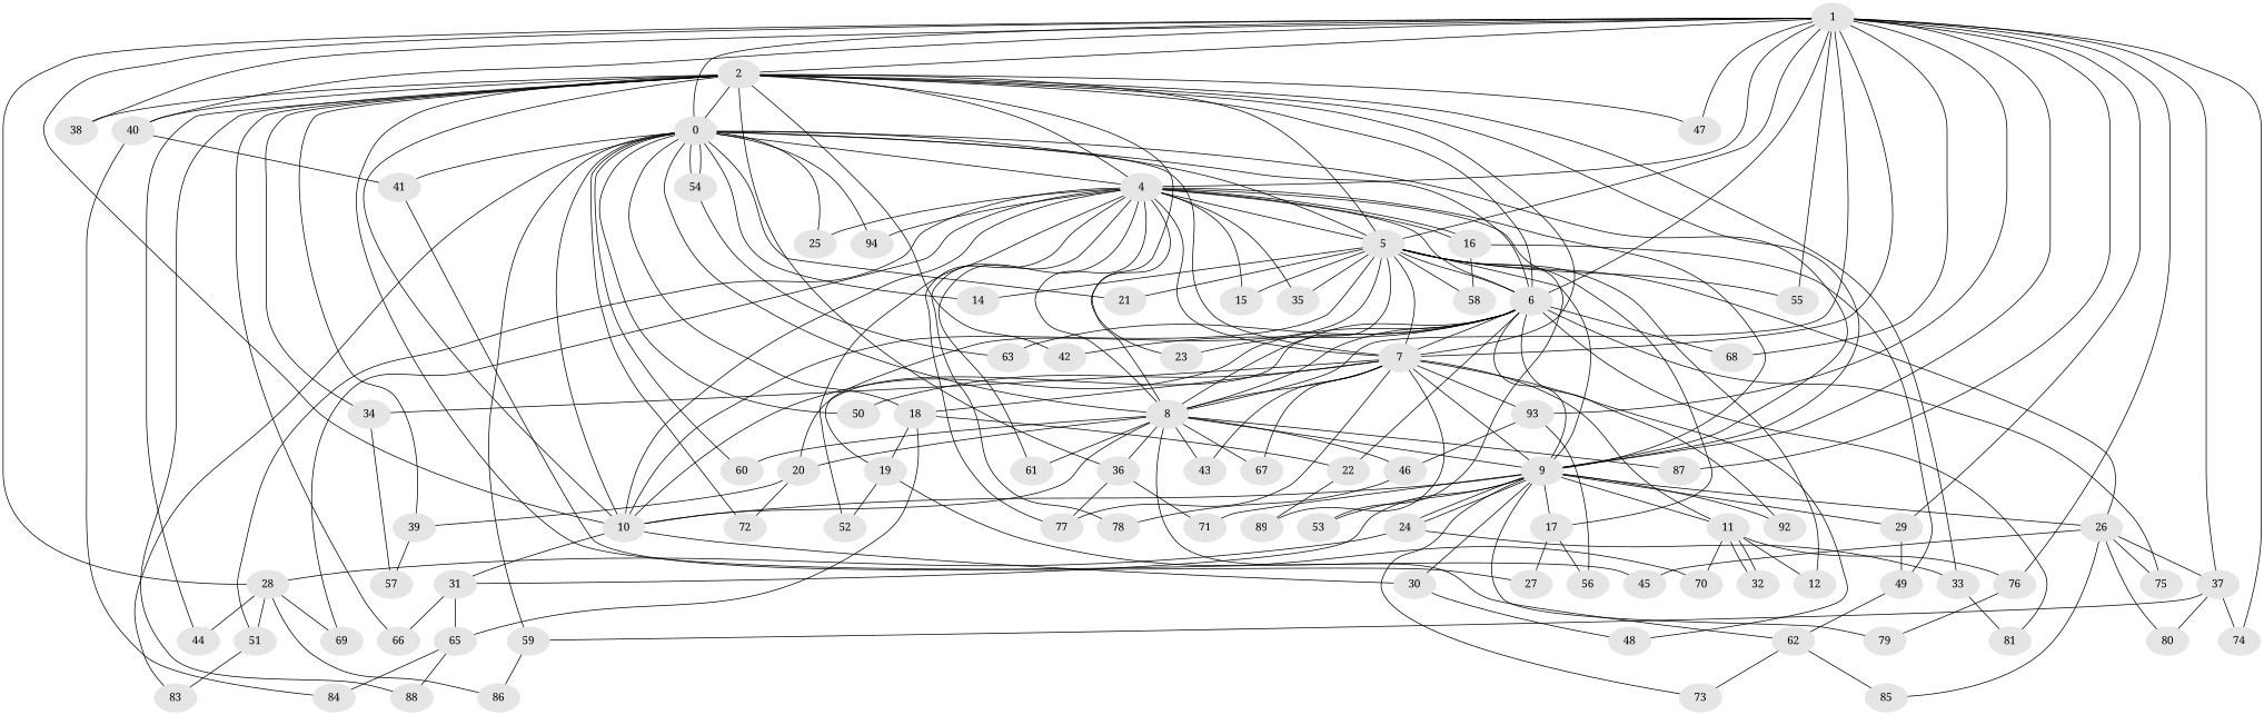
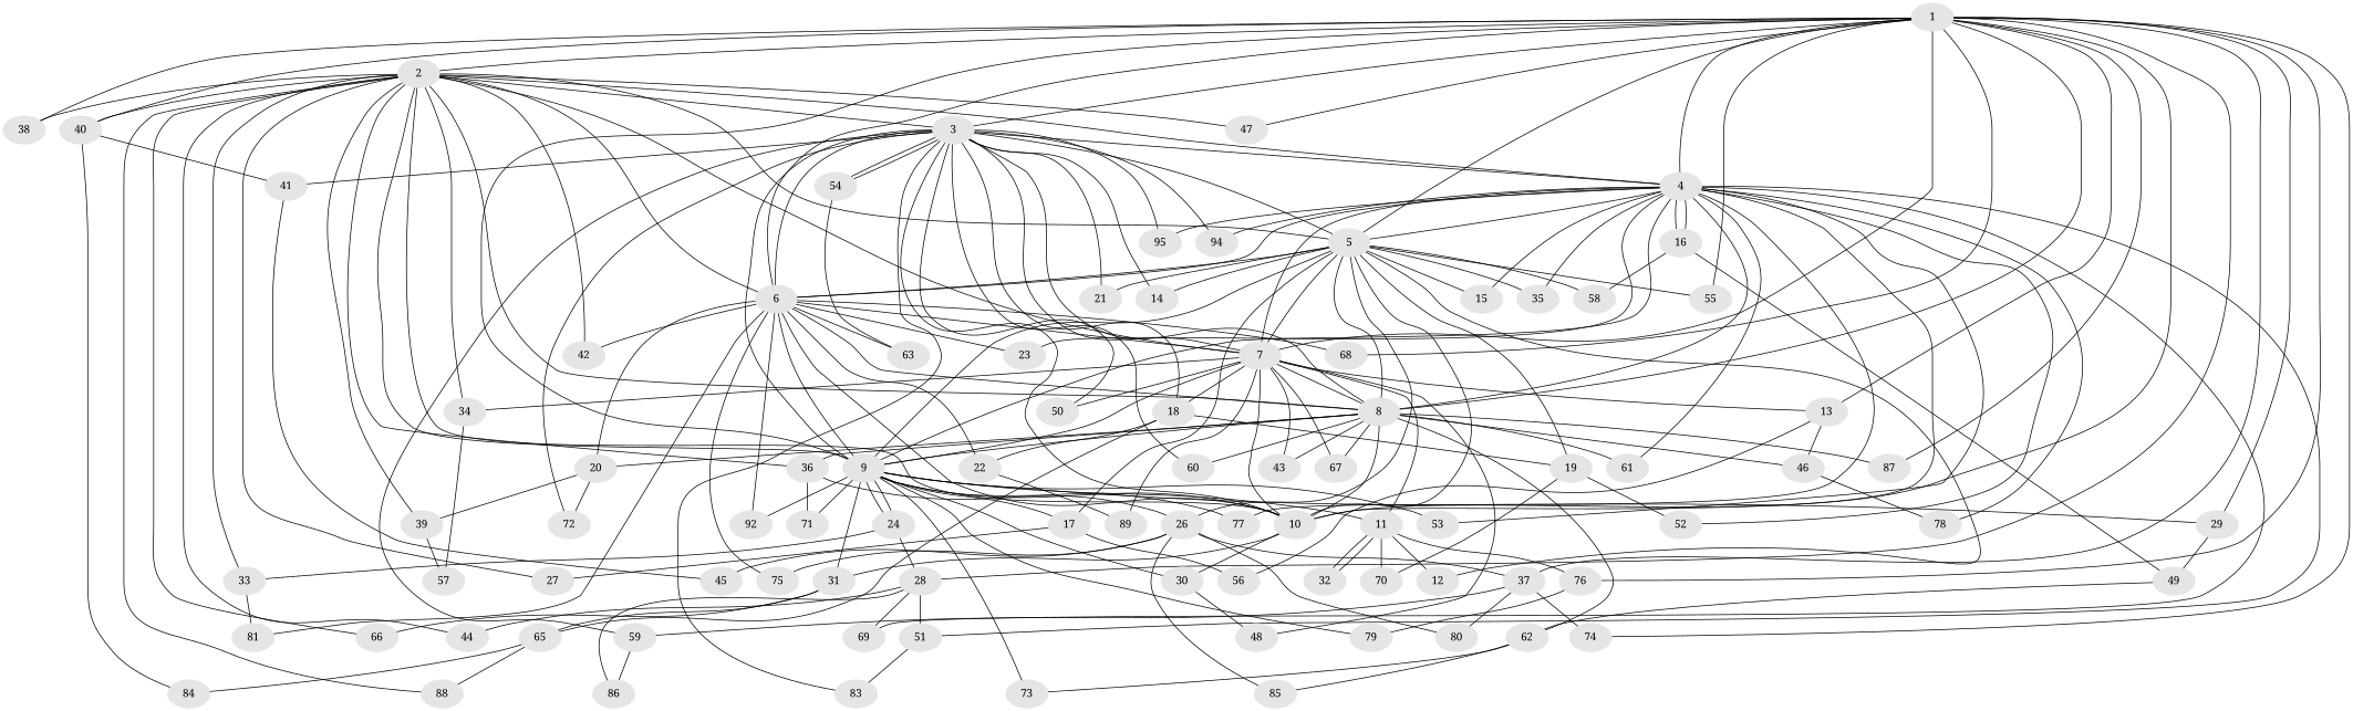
  graph {
    fontname="Noto Serif"
    node [color=gray90 fontname="Noto Serif" style=filled]
    edge [fontname="Noto Serif"]
    1
    2
-   3 [label=0]
+   3
    4
    5
    6
    7
    8
    9
    10
-   13 [label=93]
+   13
    28
    29
    37
    38
    40
    47
    55
    68
    74
    76
    87
    27
    33
    34
    36
    39
    42
    44
    66
    88
    14
    18
    21
-   25
+   25 [label=95]
    41
    50
    54
    59
    60
    n41 [label=94]
    72
    83
    15
    16
    23
    35
    51
    52
    53
    61
    69
    77
    78
    12
    17
    19
    26
    58
    20
    22
    63
    75
    81
    n65 [label=92]
    11
    43
    48
    67
    89
    46
    62
    24
    30
    31
    71
    73
    79
    56
    86
    49
    80
    84
    57
    65
    45
    70
    85
    32
    1 -- 2
    1 -- 3
    1 -- 4
    1 -- 5
    1 -- 6
    1 -- 7
    1 -- 8
    1 -- 9
    1 -- 10
    1 -- 13
    1 -- 28
    1 -- 29
    1 -- 37
    1 -- 38
    1 -- 40
    1 -- 47
    1 -- 55
    1 -- 68
    1 -- 74
    1 -- 76
    1 -- 87
    2 -- 3
    2 -- 4
    2 -- 5
    2 -- 6
    2 -- 7
    2 -- 8
    2 -- 9
    2 -- 10
    2 -- 38
    2 -- 40
    2 -- 47
    2 -- 27
    2 -- 33
    2 -- 34
    2 -- 36
    2 -- 39
    2 -- 42
    2 -- 44
    2 -- 66
    2 -- 88
    3 -- 4
    3 -- 5
    3 -- 6
    3 -- 7
    3 -- 8
    3 -- 9
    3 -- 10
    3 -- 14
    3 -- 18
    3 -- 21
    3 -- 25
    3 -- 41
    3 -- 50
    3 -- 54
    3 -- 54
    3 -- 59
    3 -- 60
    3 -- n41
    3 -- 72
    3 -- 83
    4 -- 5
    4 -- 6
    4 -- 7
    4 -- 8
    4 -- 9
    4 -- 10
    4 -- 25
    4 -- n41
    4 -- 15
    4 -- 16
    4 -- 16
    4 -- 23
    4 -- 35
    4 -- 51
    4 -- 52
    4 -- 53
    4 -- 61
    4 -- 69
    4 -- 77
    4 -- 78
    5 -- 6
    5 -- 7
    5 -- 8
    5 -- 9
    5 -- 10
    5 -- 55
    5 -- 14
    5 -- 21
    5 -- 15
    5 -- 35
    5 -- 12
    5 -- 17
    5 -- 19
    5 -- 26
    5 -- 58
    6 -- 7
    6 -- 8
    6 -- 9
    6 -- 10
    6 -- 68
    6 -- 42
    6 -- 23
    6 -- 20
    6 -- 22
    6 -- 63
    6 -- 75
    6 -- 81
    6 -- n65
    7 -- 8
    7 -- 9
-   7 -- 77
+   7 -- 10
    7 -- 13
    7 -- 34
    7 -- 18
    7 -- 50
    7 -- 11
    7 -- 43
    7 -- 48
    7 -- 67
    7 -- 89
    8 -- 9
    8 -- 10
    8 -- 87
    8 -- 36
    8 -- 60
    8 -- 61
    8 -- 20
    8 -- 43
    8 -- 67
    8 -- 46
    8 -- 62
    9 -- 10
    9 -- 29
    9 -- 53
    9 -- 17
    9 -- 26
    9 -- n65
    9 -- 11
    9 -- 24
    9 -- 24
    9 -- 30
    9 -- 31
    9 -- 71
    9 -- 73
    9 -- 79
    10 -- 30
    10 -- 31
    13 -- 46
    13 -- 56
    28 -- 44
    28 -- 51
    28 -- 69
    28 -- 86
    29 -- 49
    37 -- 74
    37 -- 59
    37 -- 80
    40 -- 41
    40 -- 84
    76 -- 79
    33 -- 81
    34 -- 57
    36 -- 77
    36 -- 71
    39 -- 57
    18 -- 19
    18 -- 22
    18 -- 65
    41 -- 45
    54 -- 63
    59 -- 86
    16 -- 58
    16 -- 49
    51 -- 83
    17 -- 27
    17 -- 56
    19 -- 52
    19 -- 70
    26 -- 37
    26 -- 75
    26 -- 80
    26 -- 45
    26 -- 85
    20 -- 39
    20 -- 72
    22 -- 89
    11 -- 76
    11 -- 12
    11 -- 70
    11 -- 32
    11 -- 32
    46 -- 78
    62 -- 73
    62 -- 85
    24 -- 28
    24 -- 33
    30 -- 48
    31 -- 66
    31 -- 65
    49 -- 62
    65 -- 88
    65 -- 84
  }
